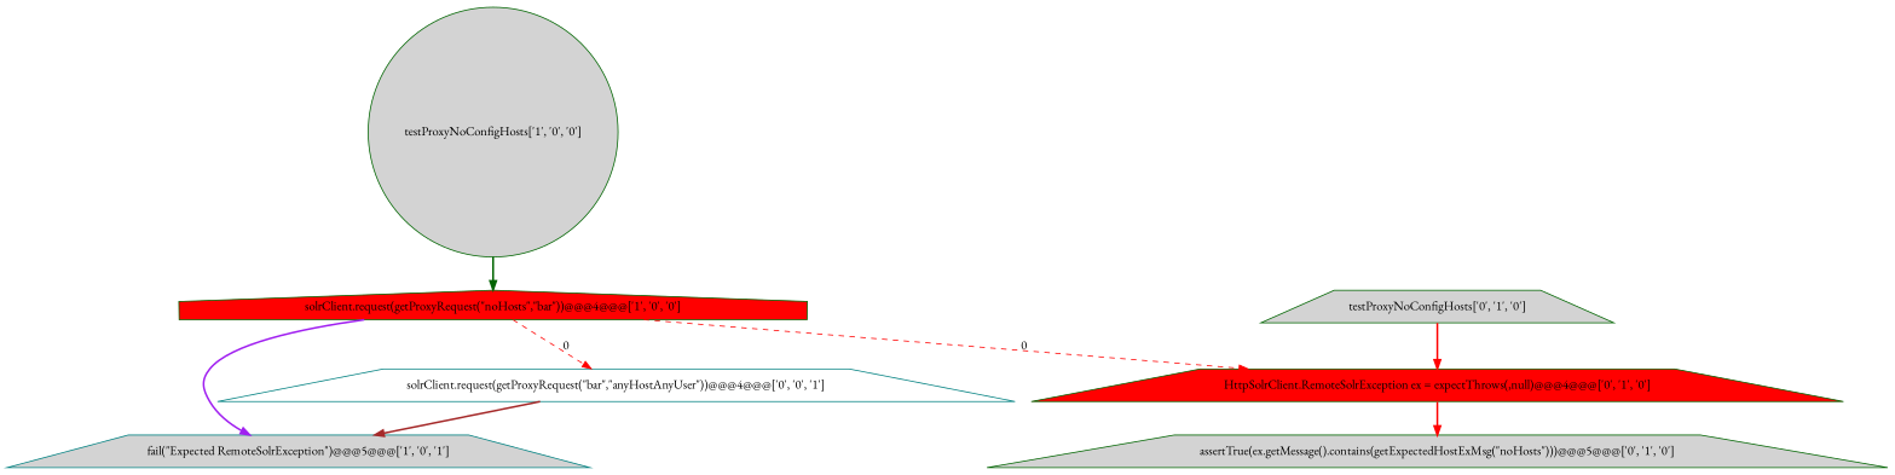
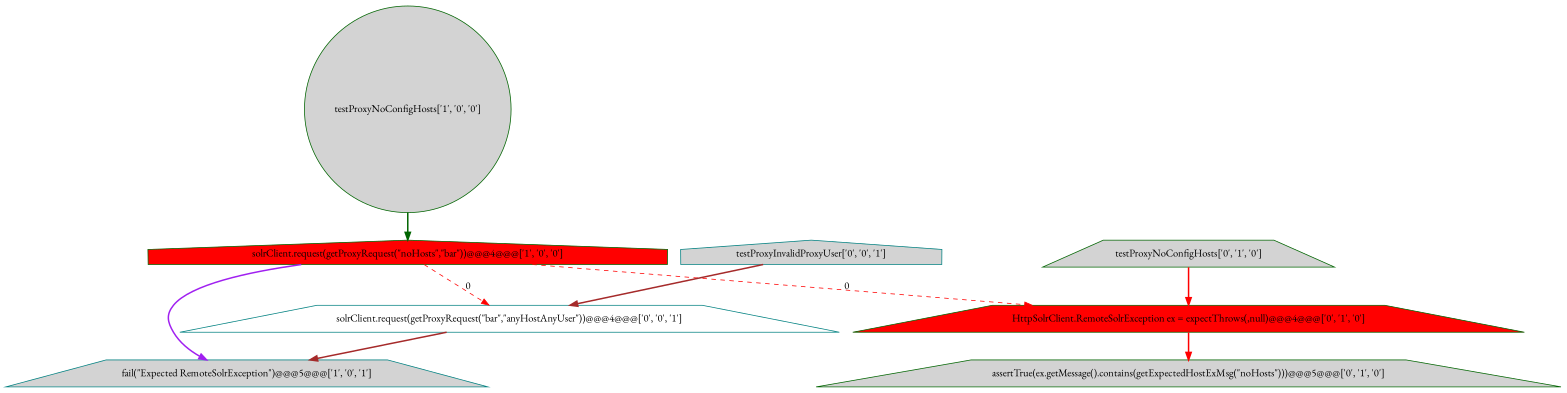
  digraph {
    fontname="EB Garamond"
    node [fillcolor=lightgray shape=trapezium style=filled color=darkgreen fontname="EB Garamond"]
    edge [style=bold color=red fontname="EB Garamond"]
    n1 [fillcolor=red label="solrClient.request(getProxyRequest(\"noHosts\",\"bar\"))@@@4@@@['1', '0', '0']" shape=house]
    n2 [fillcolor=white label="solrClient.request(getProxyRequest(\"bar\",\"anyHostAnyUser\"))@@@4@@@['0', '0', '1']" color=teal]
    n3 [label="fail(\"Expected RemoteSolrException\")@@@5@@@['1', '0', '1']" color=teal]
    n4 [fillcolor=red label="HttpSolrClient.RemoteSolrException ex = expectThrows(,null)@@@4@@@['0', '1', '0']"]
    n5 [label="testProxyNoConfigHosts['0', '1', '0']"]
    n6 [label="assertTrue(ex.getMessage().contains(getExpectedHostExMsg(\"noHosts\")))@@@5@@@['0', '1', '0']"]
+   n7 [label="testProxyInvalidProxyUser['0', '0', '1']" shape=house color=teal]
    n8 [label="testProxyNoConfigHosts['1', '0', '0']" shape=circle]
    n1 -> n2 [label=0 style=dashed]
    n1 -> n3 [color=purple]
    n1 -> n4 [label=0 style=dashed]
    n2 -> n3 [color=brown]
    n4 -> n6
    n5 -> n4
+   n7 -> n2 [color=brown]
    n8 -> n1 [color=darkgreen]
  }
